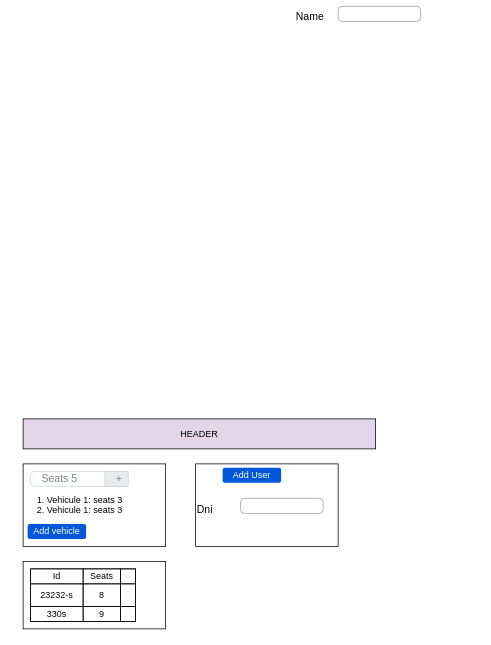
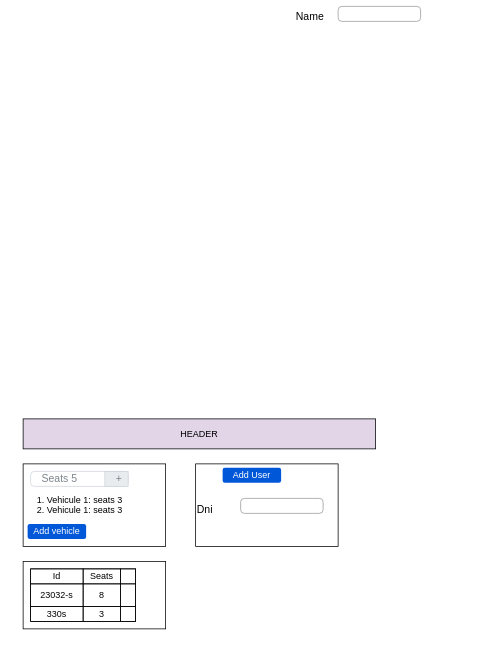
  <mxCell id="0" />
  <mxCell id="1" parent="0" />
  <mxCell id="2" value="HEADER" style="rounded=0;whiteSpace=wrap;html=1;fillColor=#e1d5e7;" parent="1" vertex="1"><mxGeometry x="30" y="20" width="470" height="40" as="geometry" /></mxCell>
  <mxCell id="3" value="" style="rounded=0;whiteSpace=wrap;html=1;" parent="1" vertex="1"><mxGeometry x="30" y="80" width="190" height="110" as="geometry" /></mxCell>
  <mxCell id="4" value="&lt;ol&gt;&lt;li&gt;Vehicule 1: seats 3&lt;/li&gt;&lt;li style=&quot;border-color: var(--border-color);&quot;&gt;Vehicule 1: seats 3&lt;/li&gt;&lt;/ol&gt;&lt;div&gt;&lt;br&gt;&lt;/div&gt;" style="text;strokeColor=none;fillColor=none;html=1;whiteSpace=wrap;verticalAlign=middle;overflow=hidden;" parent="1" vertex="1"><mxGeometry x="20" y="102" width="150" height="80" as="geometry" /></mxCell>
  <mxCell id="5" value="Add vehicle" style="rounded=1;fillColor=#0057D8;strokeColor=none;html=1;whiteSpace=wrap;fontColor=#ffffff;align=center;verticalAlign=middle;fontStyle=0;fontSize=12;sketch=0;" parent="1" vertex="1"><mxGeometry x="36" y="160" width="78" height="20" as="geometry" /></mxCell>
  <mxCell id="6" value="" style="rounded=0;whiteSpace=wrap;html=1;" parent="1" vertex="1"><mxGeometry x="30" y="210" width="190" height="90" as="geometry" /></mxCell>
  <mxCell id="7" value="Seats 5" style="html=1;shadow=0;dashed=0;shape=mxgraph.bootstrap.rrect;rSize=5;strokeColor=#CED4DA;html=1;whiteSpace=wrap;fillColor=#FFFFFF;fontColor=#7D868C;align=left;spacing=15;fontSize=14;" parent="1" vertex="1"><mxGeometry x="40" y="90" width="130" height="20" as="geometry" /></mxCell>
  <mxCell id="8" value="+&amp;nbsp;" style="html=1;shadow=0;dashed=0;strokeColor=#CED4DA;gradientColor=inherit;fontColor=inherit;fillColor=#E9ECEF;rSize=5;perimeter=none;whiteSpace=wrap;resizeHeight=1;fontSize=14;align=left;spacing=15;" parent="7" vertex="1"><mxGeometry x="1" width="31" height="20" relative="1" as="geometry"><mxPoint x="-31" as="offset" /></mxGeometry></mxCell>
  <mxCell id="9" value="" style="childLayout=tableLayout;recursiveResize=0;shadow=0;fillColor=none;" parent="1" vertex="1"><mxGeometry x="40" y="220" width="140" height="70" as="geometry" /></mxCell>
  <mxCell id="10" value="" style="shape=tableRow;horizontal=0;startSize=0;swimlaneHead=0;swimlaneBody=0;top=0;left=0;bottom=0;right=0;dropTarget=0;collapsible=0;recursiveResize=0;expand=0;fontStyle=0;fillColor=none;strokeColor=inherit;" parent="9" vertex="1"><mxGeometry width="140" height="20" as="geometry" /></mxCell>
  <mxCell id="11" value="Id" style="connectable=0;recursiveResize=0;strokeColor=inherit;fillColor=none;align=center;whiteSpace=wrap;html=1;" parent="10" vertex="1"><mxGeometry width="70" height="20" as="geometry"><mxRectangle width="70" height="20" as="alternateBounds" /></mxGeometry></mxCell>
  <mxCell id="12" value="Seats" style="connectable=0;recursiveResize=0;strokeColor=inherit;fillColor=none;align=center;whiteSpace=wrap;html=1;" parent="10" vertex="1"><mxGeometry x="70" width="50" height="20" as="geometry"><mxRectangle width="50" height="20" as="alternateBounds" /></mxGeometry></mxCell>
  <mxCell id="13" value="" style="connectable=0;recursiveResize=0;strokeColor=inherit;fillColor=none;align=center;whiteSpace=wrap;html=1;" parent="10" vertex="1"><mxGeometry x="120" width="20" height="20" as="geometry"><mxRectangle width="20" height="20" as="alternateBounds" /></mxGeometry></mxCell>
  <mxCell id="14" style="shape=tableRow;horizontal=0;startSize=0;swimlaneHead=0;swimlaneBody=0;top=0;left=0;bottom=0;right=0;dropTarget=0;collapsible=0;recursiveResize=0;expand=0;fontStyle=0;fillColor=none;strokeColor=inherit;" parent="9" vertex="1"><mxGeometry y="20" width="140" height="30" as="geometry" /></mxCell>
- <mxCell id="15" value="23232-s" style="connectable=0;recursiveResize=0;strokeColor=inherit;fillColor=none;align=center;whiteSpace=wrap;html=1;" parent="14" vertex="1"><mxGeometry width="70" height="30" as="geometry"><mxRectangle width="70" height="30" as="alternateBounds" /></mxGeometry></mxCell>
+ <mxCell id="15" value="23032-s" style="connectable=0;recursiveResize=0;strokeColor=inherit;fillColor=none;align=center;whiteSpace=wrap;html=1;" parent="14" vertex="1"><mxGeometry width="70" height="30" as="geometry"><mxRectangle width="70" height="30" as="alternateBounds" /></mxGeometry></mxCell>
  <mxCell id="16" value="8" style="connectable=0;recursiveResize=0;strokeColor=inherit;fillColor=none;align=center;whiteSpace=wrap;html=1;" parent="14" vertex="1"><mxGeometry x="70" width="50" height="30" as="geometry"><mxRectangle width="50" height="30" as="alternateBounds" /></mxGeometry></mxCell>
  <mxCell id="17" value="" style="connectable=0;recursiveResize=0;strokeColor=inherit;fillColor=none;align=center;whiteSpace=wrap;html=1;" parent="14" vertex="1"><mxGeometry x="120" width="20" height="30" as="geometry"><mxRectangle width="20" height="30" as="alternateBounds" /></mxGeometry></mxCell>
  <mxCell id="18" style="shape=tableRow;horizontal=0;startSize=0;swimlaneHead=0;swimlaneBody=0;top=0;left=0;bottom=0;right=0;dropTarget=0;collapsible=0;recursiveResize=0;expand=0;fontStyle=0;fillColor=none;strokeColor=inherit;" parent="9" vertex="1"><mxGeometry y="50" width="140" height="20" as="geometry" /></mxCell>
  <mxCell id="19" value="330s" style="connectable=0;recursiveResize=0;strokeColor=inherit;fillColor=none;align=center;whiteSpace=wrap;html=1;" parent="18" vertex="1"><mxGeometry width="70" height="20" as="geometry"><mxRectangle width="70" height="20" as="alternateBounds" /></mxGeometry></mxCell>
- <mxCell id="20" value="9" style="connectable=0;recursiveResize=0;strokeColor=inherit;fillColor=none;align=center;whiteSpace=wrap;html=1;" parent="18" vertex="1"><mxGeometry x="70" width="50" height="20" as="geometry"><mxRectangle width="50" height="20" as="alternateBounds" /></mxGeometry></mxCell>
+ <mxCell id="20" value="3" style="connectable=0;recursiveResize=0;strokeColor=inherit;fillColor=none;align=center;whiteSpace=wrap;html=1;" parent="18" vertex="1"><mxGeometry x="70" width="50" height="20" as="geometry"><mxRectangle width="50" height="20" as="alternateBounds" /></mxGeometry></mxCell>
  <mxCell id="21" value="" style="connectable=0;recursiveResize=0;strokeColor=inherit;fillColor=none;align=center;whiteSpace=wrap;html=1;" parent="18" vertex="1"><mxGeometry x="120" width="20" height="20" as="geometry"><mxRectangle width="20" height="20" as="alternateBounds" /></mxGeometry></mxCell>
  <mxCell id="22" value="" style="rounded=0;whiteSpace=wrap;html=1;" parent="1" vertex="1"><mxGeometry x="260" y="80" width="190" height="110" as="geometry" /></mxCell>
  <mxCell id="23" value="Add User" style="rounded=1;fillColor=#0057D8;strokeColor=none;html=1;whiteSpace=wrap;fontColor=#ffffff;align=center;verticalAlign=middle;fontStyle=0;fontSize=12;sketch=0;" parent="1" vertex="1"><mxGeometry x="296" y="85" width="78" height="20" as="geometry" /></mxCell>
  <mxCell id="24" value="Name" style="fillColor=none;strokeColor=none;align=left;fontSize=14;" parent="1" vertex="1"><mxGeometry width="260" height="40" relative="1" as="geometry"><mxPoint x="392" y="-538" as="offset" /></mxGeometry></mxCell>
  <mxCell id="25" value="" style="html=1;shadow=0;dashed=0;shape=mxgraph.bootstrap.rrect;rSize=5;fillColor=none;strokeColor=#999999;align=left;spacing=15;fontSize=14;fontColor=#6C767D;" parent="1" vertex="1"><mxGeometry width="110" height="20" relative="1" as="geometry"><mxPoint x="450" y="-530" as="offset" /></mxGeometry></mxCell>
  <mxCell id="26" value="Dni" style="fillColor=none;strokeColor=none;align=left;fontSize=14;" parent="1" vertex="1"><mxGeometry x="260" y="120" width="260" height="40" as="geometry" /></mxCell>
  <mxCell id="27" value="" style="html=1;shadow=0;dashed=0;shape=mxgraph.bootstrap.rrect;rSize=5;fillColor=none;strokeColor=#999999;align=left;spacing=15;fontSize=14;fontColor=#6C767D;" parent="1" vertex="1"><mxGeometry x="320" y="126" width="110" height="20" as="geometry" /></mxCell>
